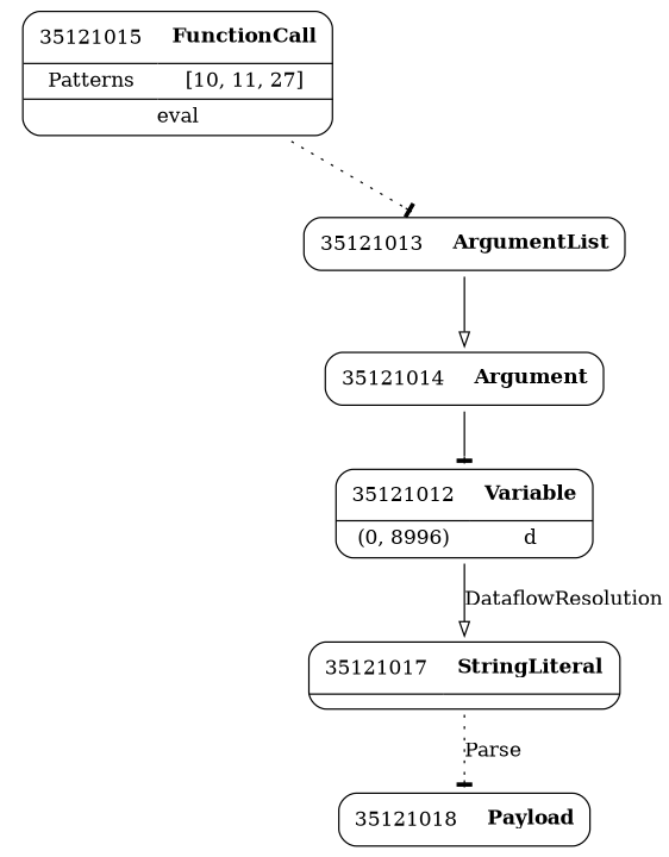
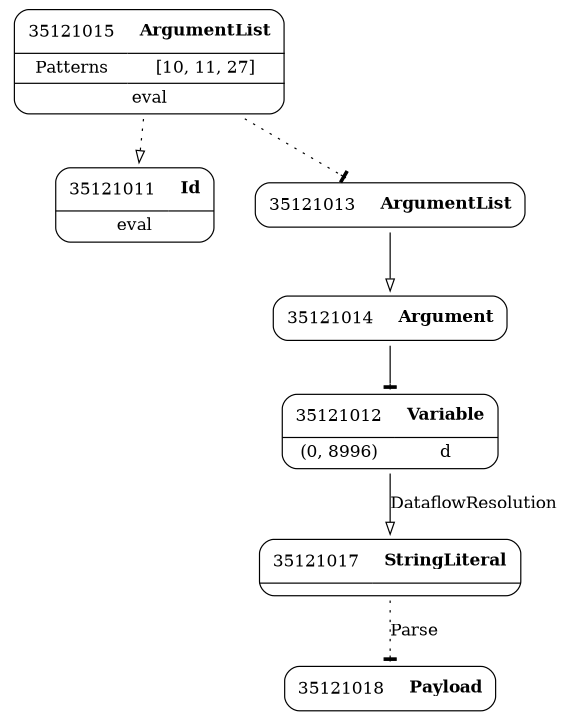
  digraph {
    node [shape=none]
    edge [arrowhead=onormal style=dotted weight=2]
-   n1 [label=<<TABLE border='1' cellspacing='0' cellpadding='10' style='rounded' ><TR><TD border='0'>35121015</TD><TD border='0'><B>FunctionCall</B></TD></TR><HR/><TR><TD border='0' cellpadding='5'>Patterns</TD><TD border='0' cellpadding='5'>[10, 11, 27]</TD></TR><HR/><TR><TD border='0' cellpadding='5' colspan='2'>eval</TD></TR></TABLE>>]
+   n1 [label=<<TABLE border='1' cellspacing='0' cellpadding='10' style='rounded' ><TR><TD border='0'>35121015</TD><TD border='0'><B>ArgumentList</B></TD></TR><HR/><TR><TD border='0' cellpadding='5'>Patterns</TD><TD border='0' cellpadding='5'>[10, 11, 27]</TD></TR><HR/><TR><TD border='0' cellpadding='5' colspan='2'>eval</TD></TR></TABLE>>]
+   n2 [label=<<TABLE border='1' cellspacing='0' cellpadding='10' style='rounded' ><TR><TD border='0'>35121011</TD><TD border='0'><B>Id</B></TD></TR><HR/><TR><TD border='0' cellpadding='5' colspan='2'>eval</TD></TR></TABLE>>]
    n3 [label=<<TABLE border='1' cellspacing='0' cellpadding='10' style='rounded' ><TR><TD border='0'>35121013</TD><TD border='0'><B>ArgumentList</B></TD></TR></TABLE>>]
    n4 [label=<<TABLE border='1' cellspacing='0' cellpadding='10' style='rounded' ><TR><TD border='0'>35121014</TD><TD border='0'><B>Argument</B></TD></TR></TABLE>>]
    n5 [label=<<TABLE border='1' cellspacing='0' cellpadding='10' style='rounded' ><TR><TD border='0'>35121012</TD><TD border='0'><B>Variable</B></TD></TR><HR/><TR><TD border='0' cellpadding='5'>(0, 8996)</TD><TD border='0' cellpadding='5'>d</TD></TR></TABLE>>]
    n6 [label=<<TABLE border='1' cellspacing='0' cellpadding='10' style='rounded' ><TR><TD border='0'>35121017</TD><TD border='0'><B>StringLiteral</B></TD></TR><HR/><TR><TD border='0' cellpadding='5' colspan='2'></TD></TR></TABLE>>]
    n7 [label=<<TABLE border='1' cellspacing='0' cellpadding='10' style='rounded' ><TR><TD border='0'>35121018</TD><TD border='0'><B>Payload</B></TD></TR></TABLE>>]
+   n1 -> n2
    n1 -> n3 [arrowhead=tee]
    n3 -> n4 [style=solid]
    n4 -> n5 [arrowhead=tee style=solid]
    n5 -> n6 [label=DataflowResolution style=solid weight=""]
    n6 -> n7 [arrowhead=tee label=Parse weight=""]
  }
